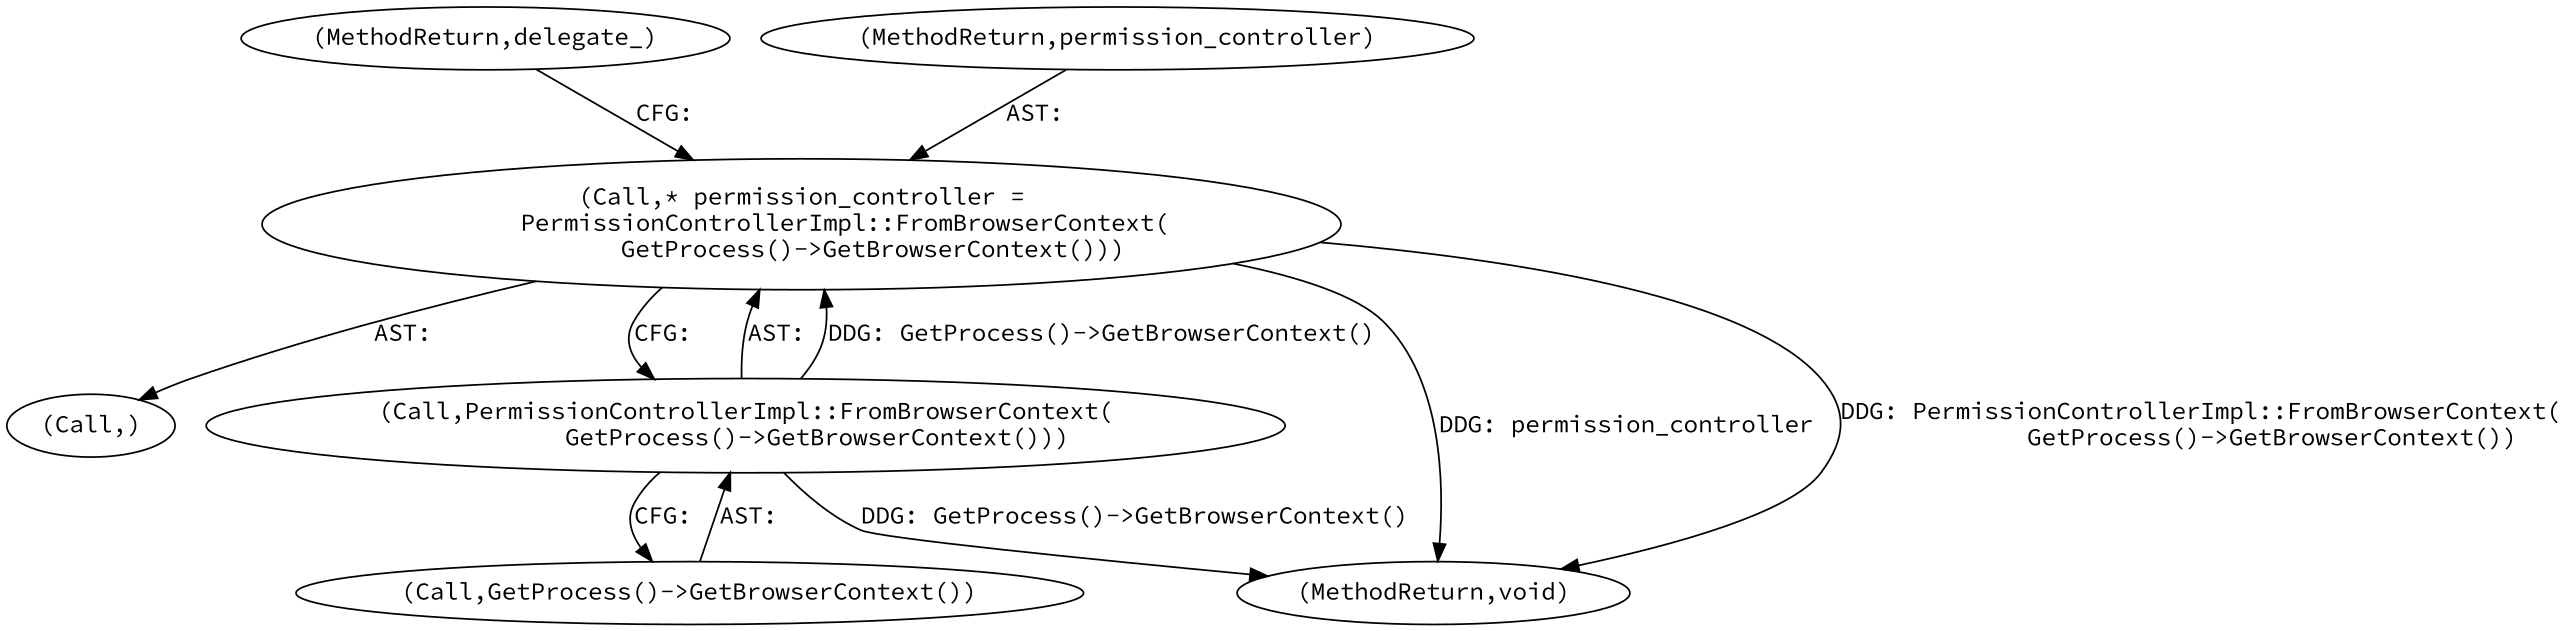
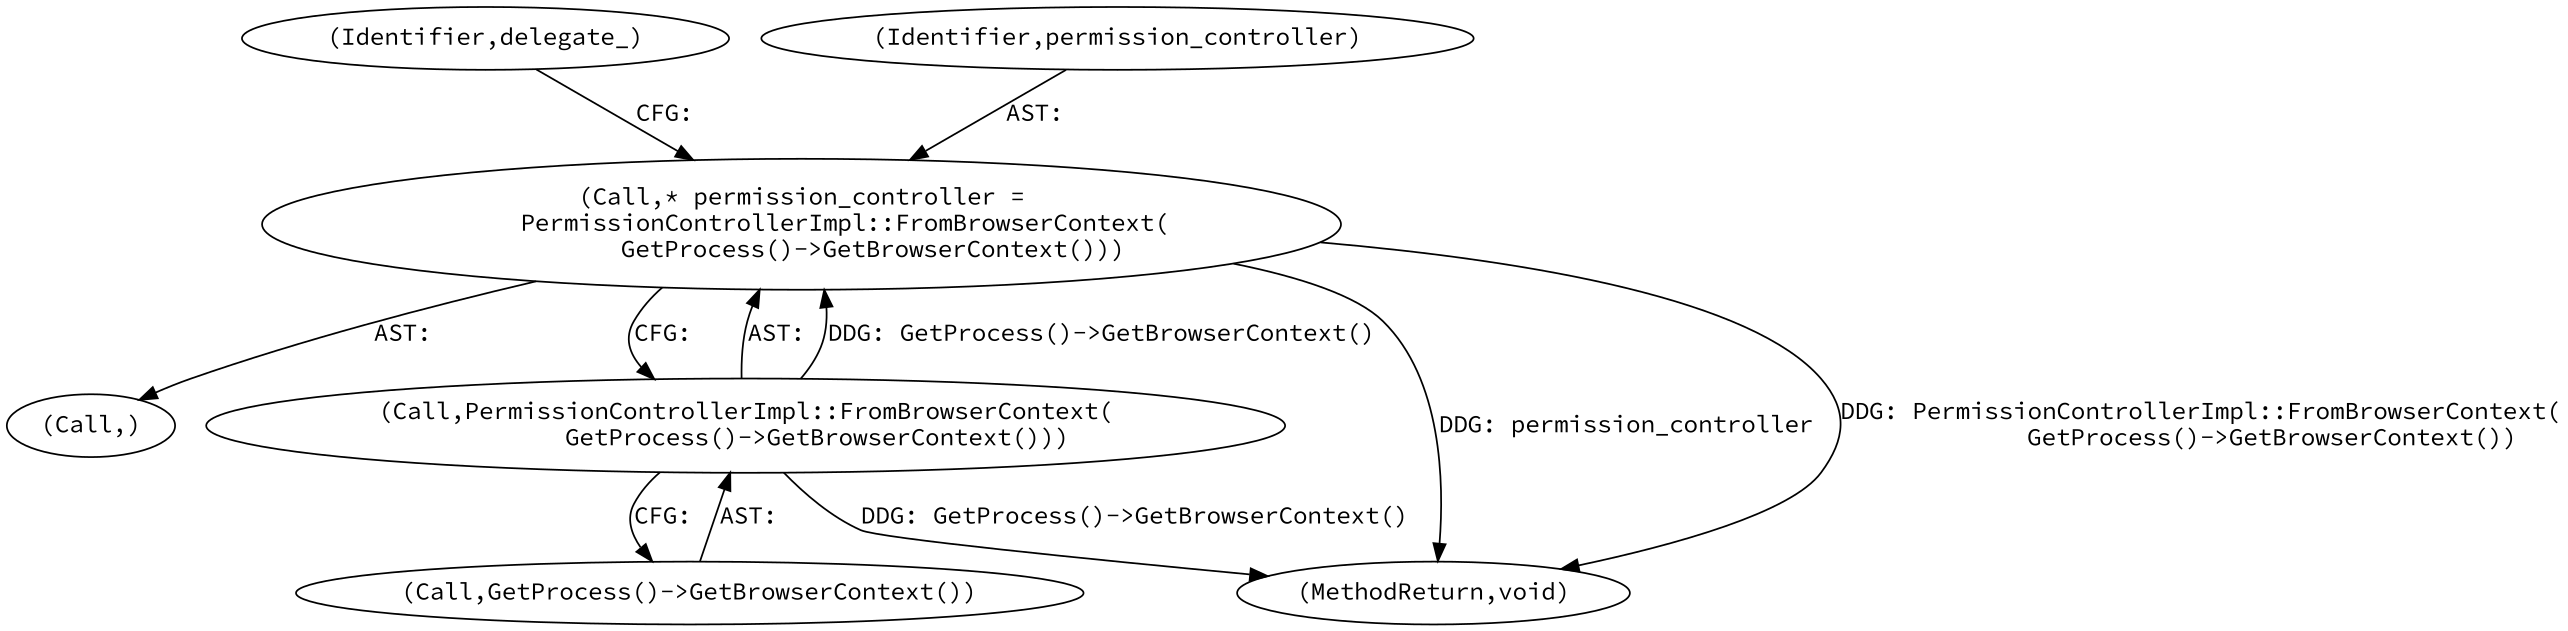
  digraph {
    fontname="Source Code Pro"
    node [fontname="Source Code Pro"]
    edge [fontname="Source Code Pro"]
    n1 [label="(Call,* permission_controller =\n      PermissionControllerImpl::FromBrowserContext(\n          GetProcess()->GetBrowserContext()))"]
    n2 [label="(Call,PermissionControllerImpl::FromBrowserContext(\n          GetProcess()->GetBrowserContext()))"]
    n3 [label="(Call,)"]
    n4 [label="(MethodReturn,void)"]
    n5 [label="(Call,GetProcess()->GetBrowserContext())"]
-   n6 [label="(MethodReturn,delegate_)"]
-   n7 [label="(MethodReturn,permission_controller)"]
+   n6 [label="(Identifier,delegate_)"]
+   n7 [label="(Identifier,permission_controller)"]
    n1 -> n2 [label="CFG: "]
    n1 -> n3 [label="AST: "]
    n1 -> n4 [label="DDG: permission_controller"]
    n1 -> n4 [label="DDG: PermissionControllerImpl::FromBrowserContext(\n          GetProcess()->GetBrowserContext())"]
    n2 -> n1 [label="AST: "]
    n2 -> n1 [label="DDG: GetProcess()->GetBrowserContext()"]
    n2 -> n4 [label="DDG: GetProcess()->GetBrowserContext()"]
    n2 -> n5 [label="CFG: "]
    n5 -> n2 [label="AST: "]
    n6 -> n1 [label="CFG: "]
    n7 -> n1 [label="AST: "]
  }
